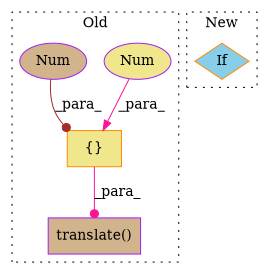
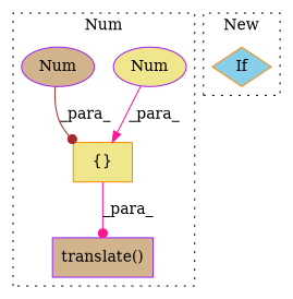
  digraph {
    node [a=76 shape=box style=filled fillcolor=tan color=purple]
    edge [color=deeppink arrowhead=dot]
    n1 [a=75 l="12,14" label="translate()" s="13218,13245"]
    n2 [a=59 l="1,0" label="{}" s="13230,13244" fillcolor=khaki color=darkorange]
    n3 [l=1 label=Num s=13237 shape=ellipse fillcolor=khaki]
    n4 [l=4 label=Num s=13231 shape=ellipse]
    n5 [a=96 l=3 label=If s=18915 shape=diamond fillcolor=skyblue color=darkorange]
    subgraph cluster_1 {
-     label=Old
+     label=Num
      style=dotted
      n1
      n2
      n3
      n4
    }
    subgraph cluster_2 {
      label=New
      style=dotted
      n5
    }
    n2 -> n1 [label=_para_]
    n3 -> n2 [label=_para_ arrowhead=normal]
    n4 -> n2 [label=_para_ color=brown]
  }
